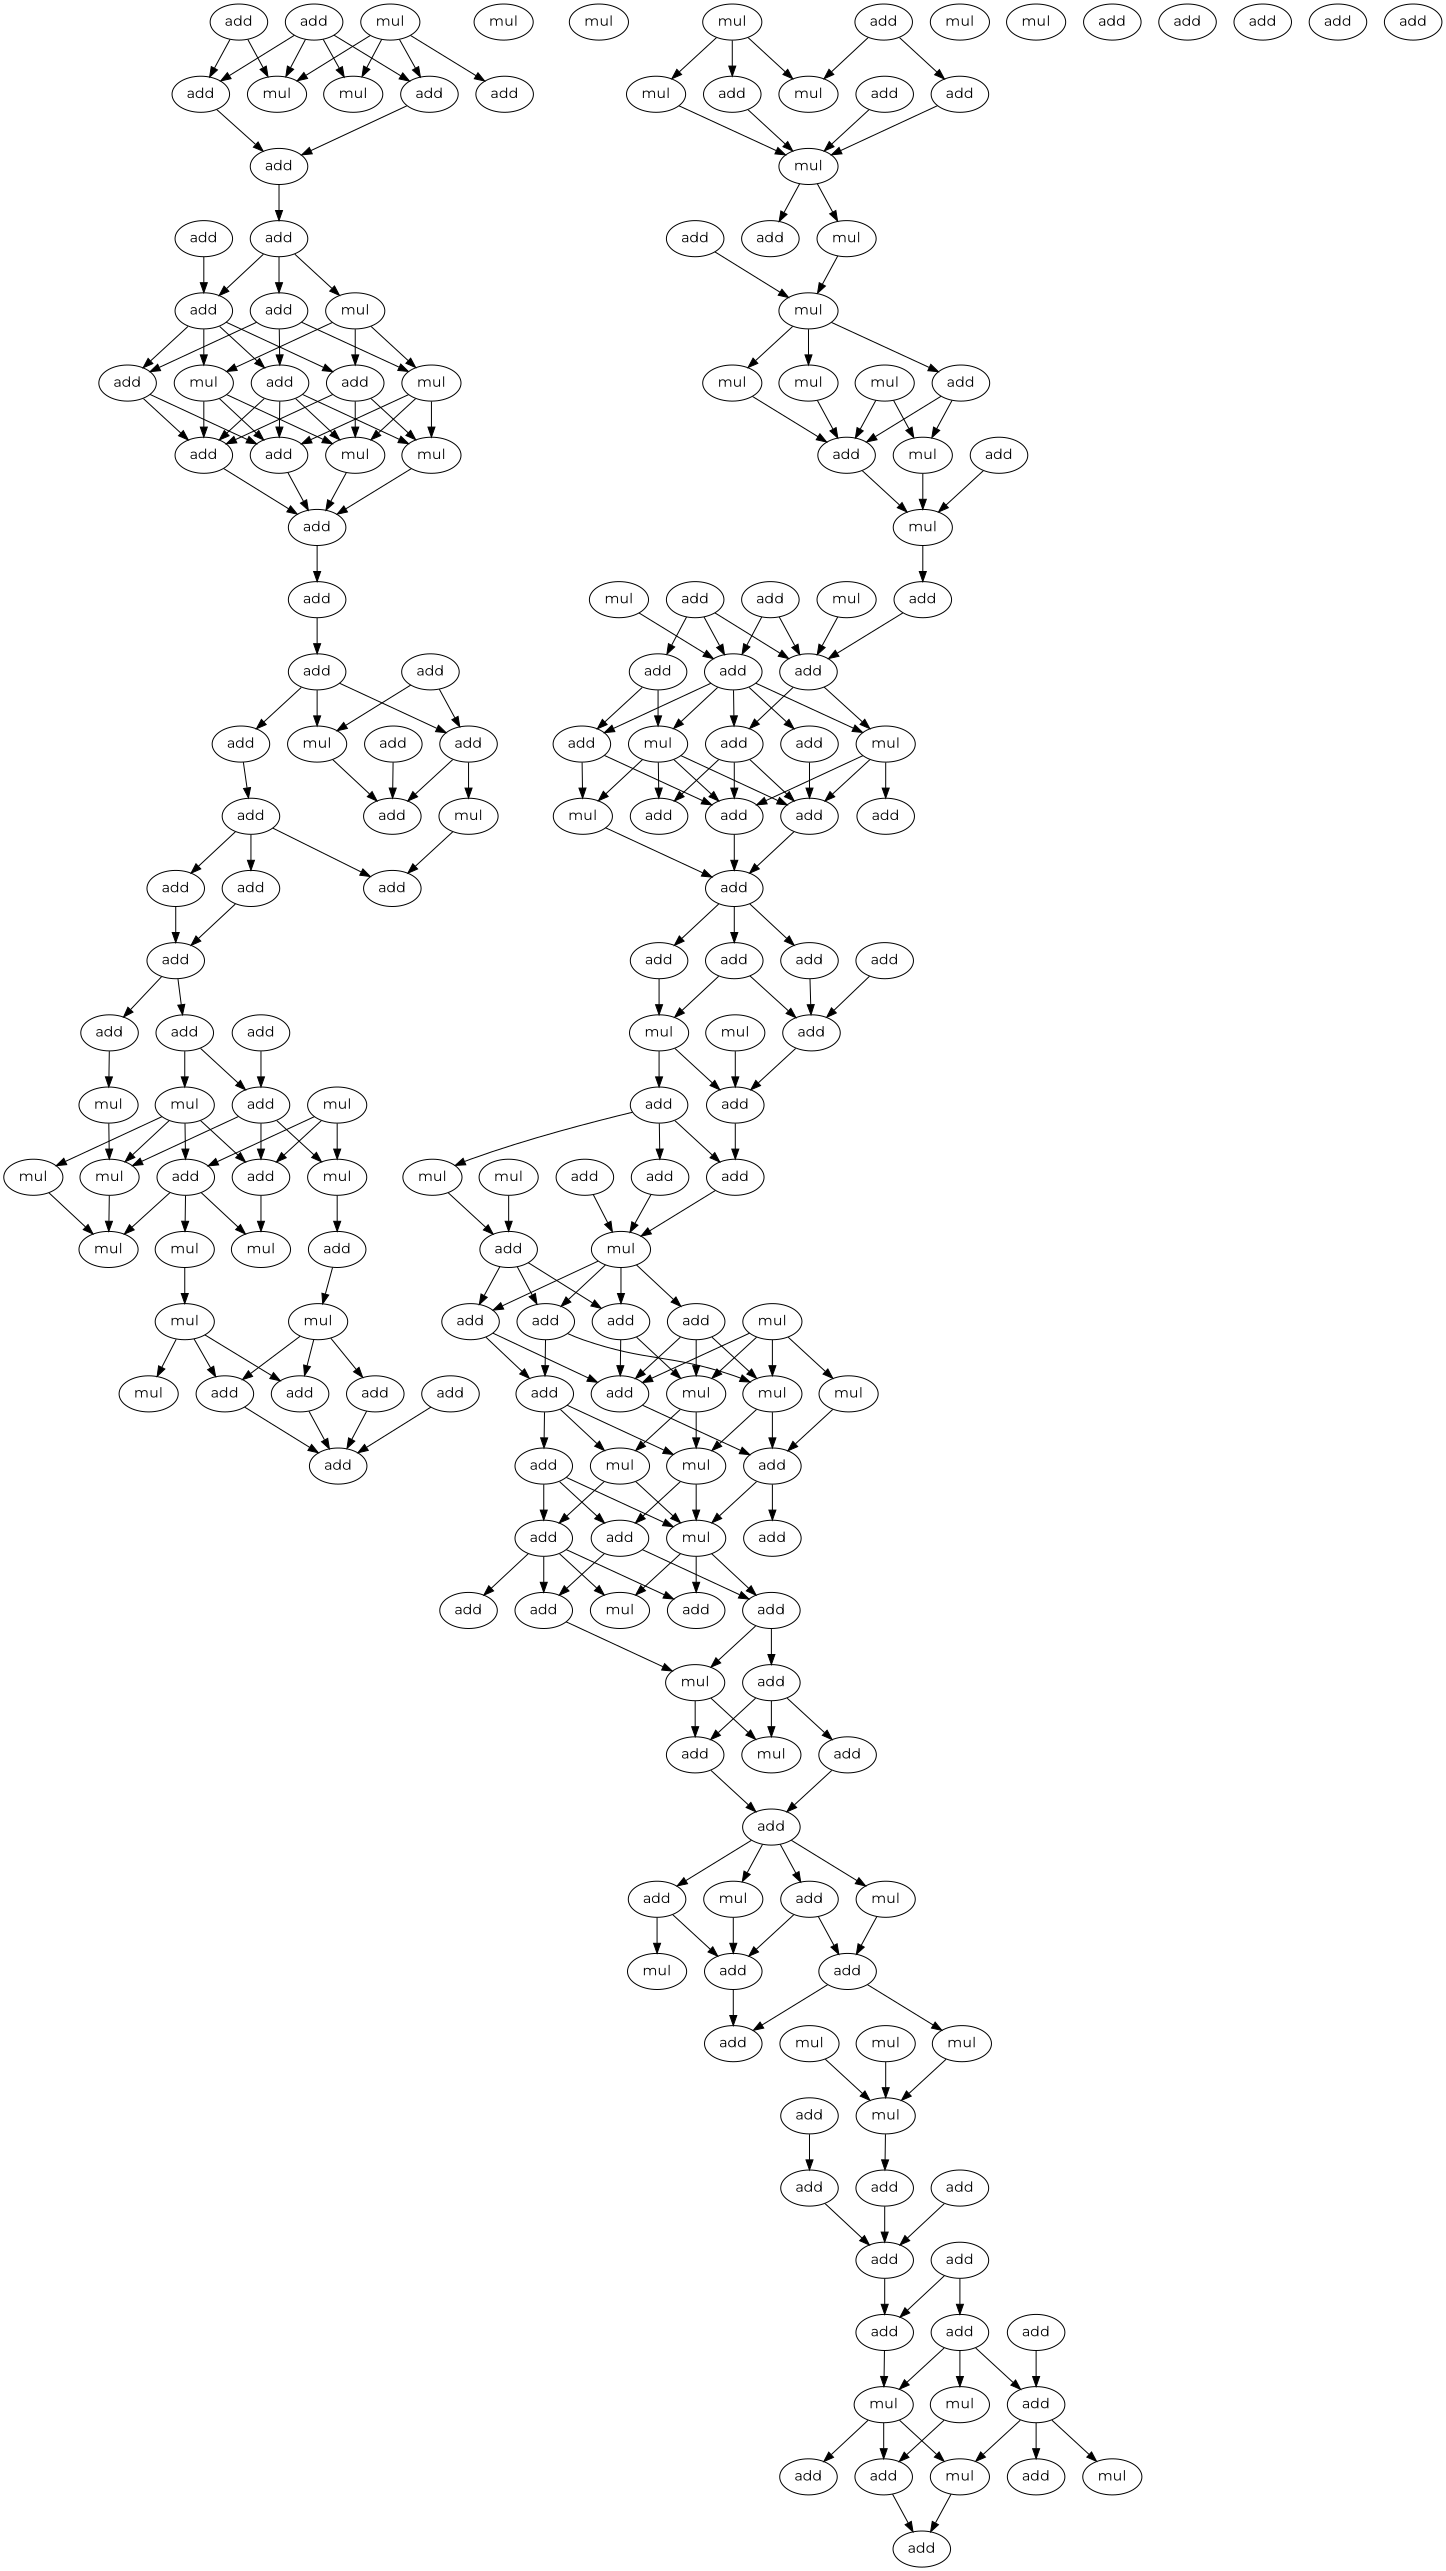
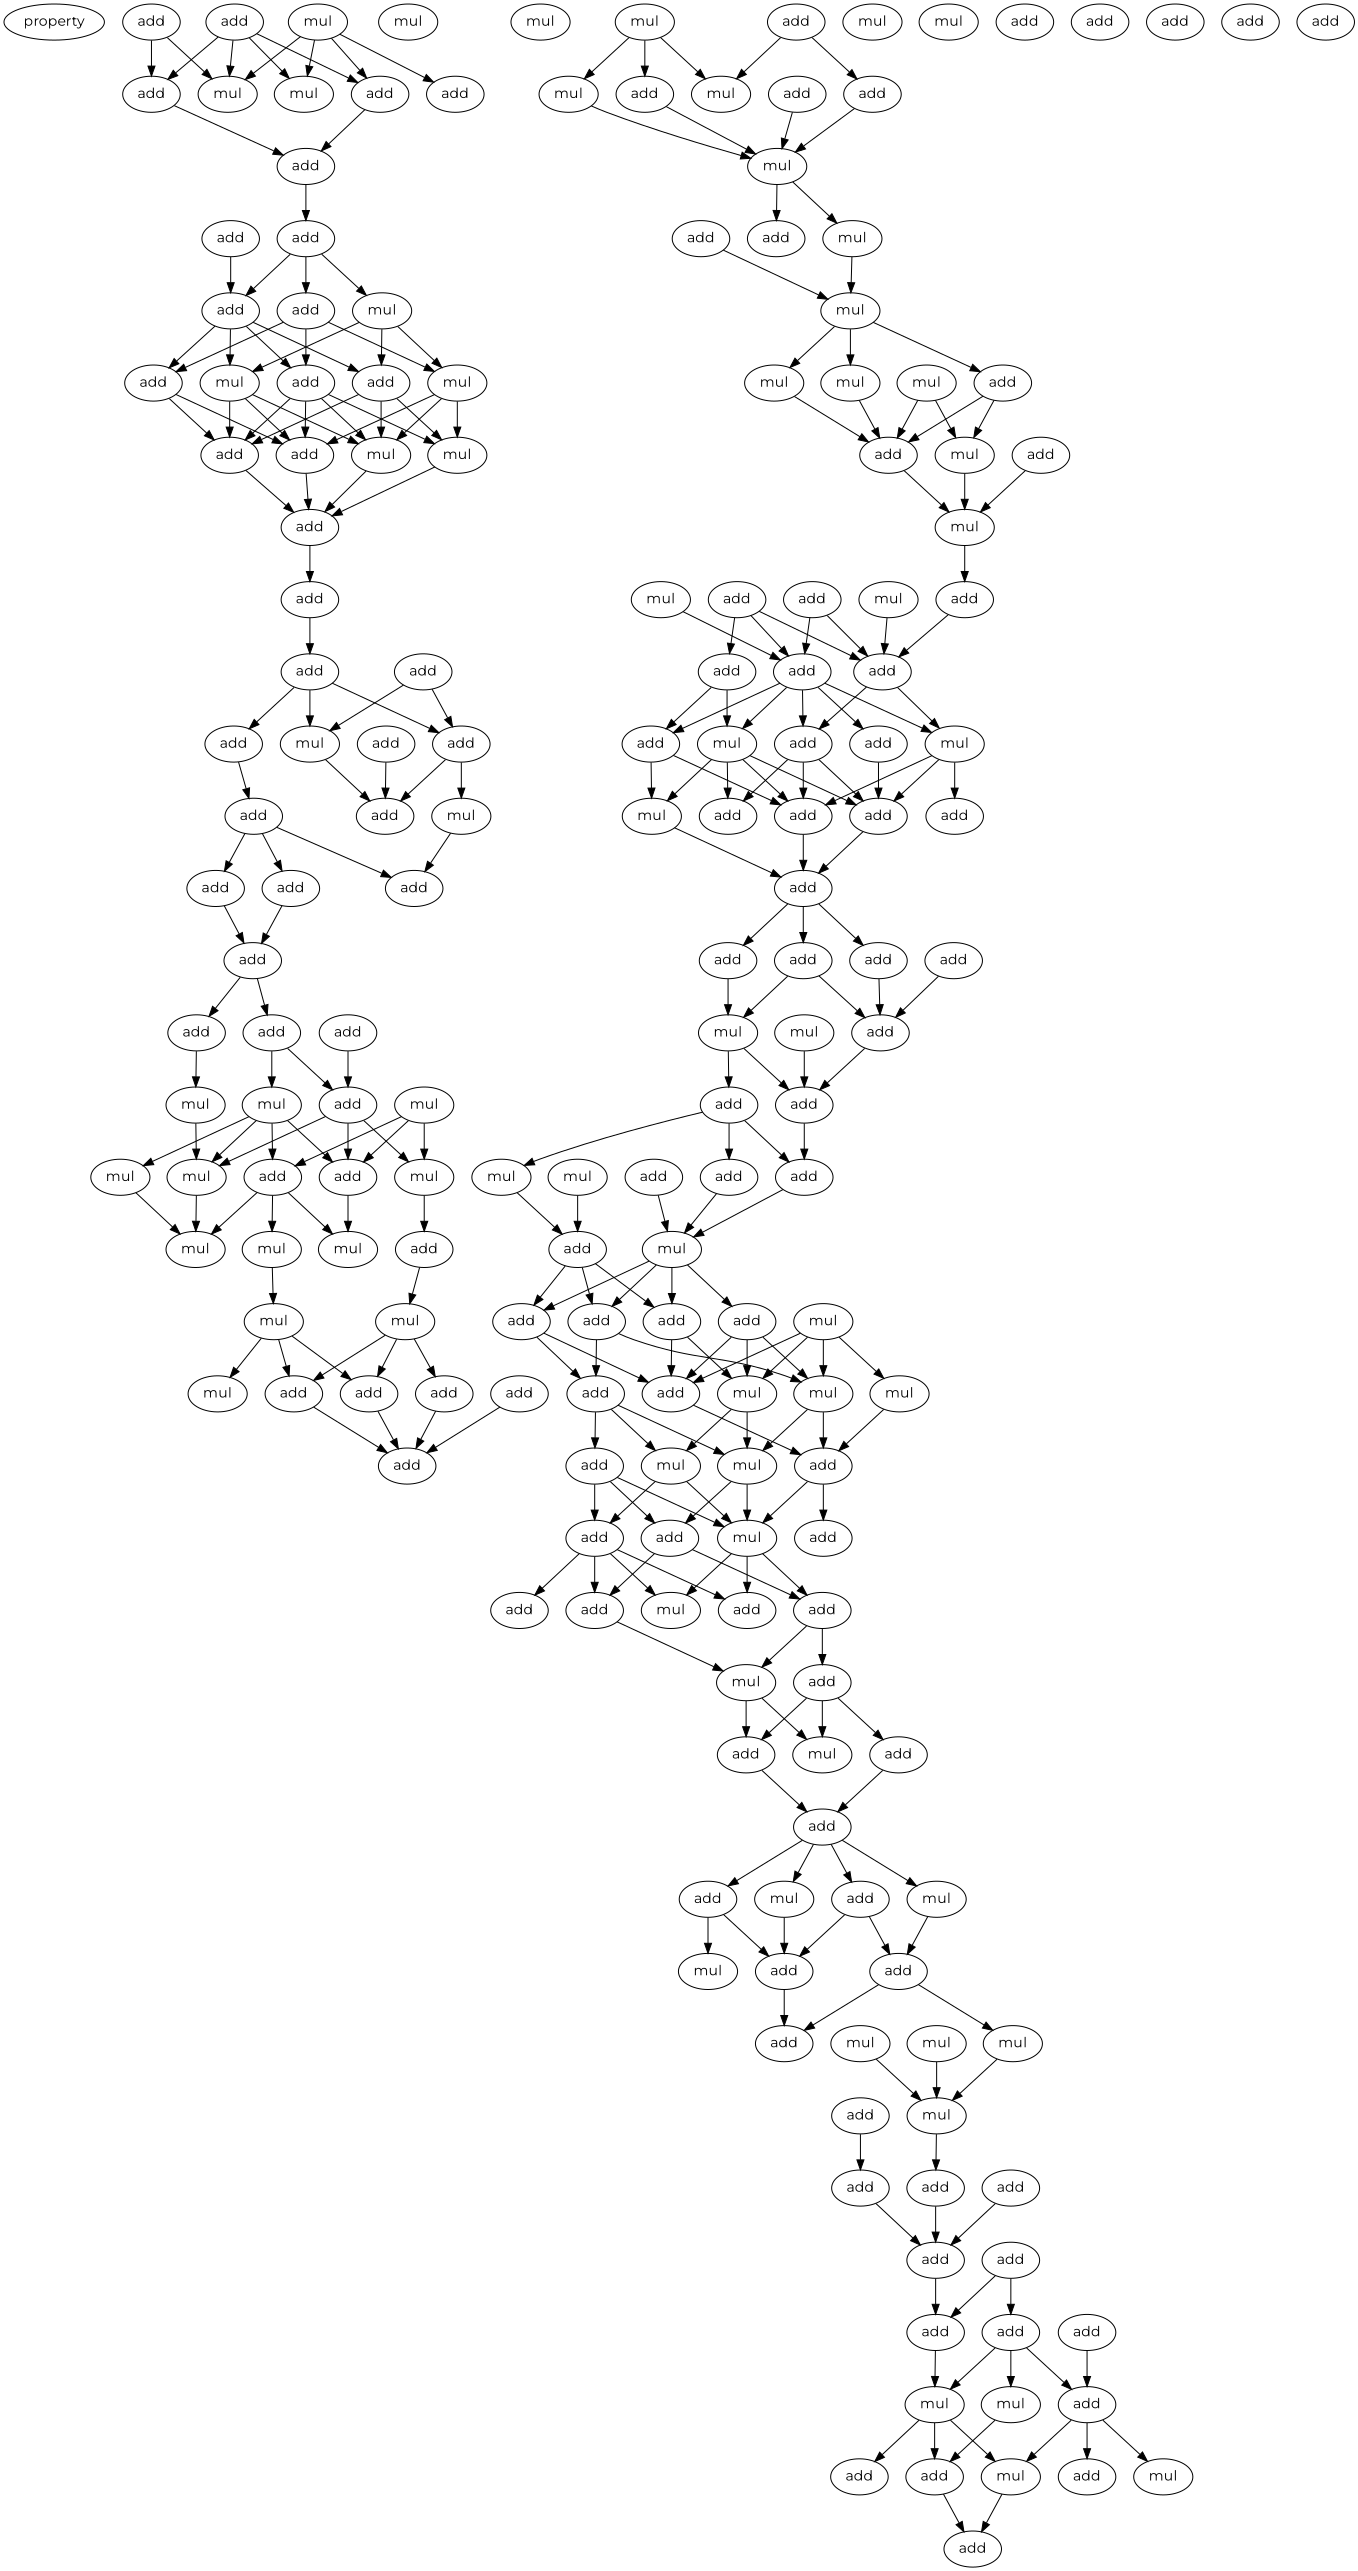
  digraph {
    fontname=Montserrat
    node [fontcolor=black fontname=Montserrat]
    edge [fontname=Montserrat]
+   property [lf=1.5 mul=2]
    n2 [label=mul]
    n3 [label=add]
    n4 [label=mul]
    n5 [label=mul]
    n6 [label=add]
    n7 [label=add]
    n8 [label=add]
    n9 [label=add]
    n10 [label=add]
    n11 [label=add]
    n12 [label=add]
    n13 [label=add]
    n14 [label=mul]
    n15 [label=add]
    n16 [label=add]
    n17 [label=mul]
    n18 [label=mul]
    n19 [label=add]
    n20 [label=add]
    n21 [label=mul]
    n22 [label=mul]
    n23 [label=add]
    n24 [label=add]
    n25 [label=add]
    n26 [label=add]
    n27 [label=add]
    n28 [label=add]
    n29 [label=add]
    n30 [label=mul]
    n31 [label=add]
    n32 [label=add]
    n33 [label=add]
    n34 [label=mul]
    n35 [label=add]
    n36 [label=add]
    n37 [label=add]
    n38 [label=add]
    n39 [label=add]
    n40 [label=mul]
    n41 [label=add]
    n42 [label=add]
    n43 [label=mul]
    n44 [label=add]
    n45 [label=add]
    n46 [label=mul]
    n47 [label=mul]
    n48 [label=mul]
    n49 [label=mul]
    n50 [label=add]
    n51 [label=add]
    n52 [label=mul]
    n53 [label=mul]
    n54 [label=add]
    n55 [label=mul]
    n56 [label=mul]
    n57 [label=mul]
    n58 [label=mul]
    n59 [label=add]
    n60 [label=add]
    n61 [label=add]
    n62 [label=mul]
    n63 [label=add]
    n64 [label=add]
    n65 [label=mul]
    n66 [label=add]
    n67 [label=mul]
    n68 [label=add]
    n69 [label=mul]
    n70 [label=add]
    n71 [label=mul]
    n72 [label=mul]
    n73 [label=add]
    n74 [label=add]
    n75 [label=mul]
    n76 [label=mul]
    n77 [label=mul]
    n78 [label=add]
    n79 [label=mul]
    n80 [label=mul]
    n81 [label=mul]
    n82 [label=add]
    n83 [label=add]
    n84 [label=mul]
    n85 [label=mul]
    n86 [label=mul]
    n87 [label=add]
    n88 [label=add]
    n89 [label=mul]
    n90 [label=add]
    n91 [label=mul]
    n92 [label=add]
    n93 [label=add]
    n94 [label=add]
    n95 [label=add]
    n96 [label=mul]
    n97 [label=add]
    n98 [label=add]
    n99 [label=mul]
    n100 [label=add]
    n101 [label=add]
    n102 [label=mul]
    n103 [label=add]
    n104 [label=add]
    n105 [label=add]
    n106 [label=add]
    n107 [label=add]
    n108 [label=add]
    n109 [label=add]
    n110 [label=mul]
    n111 [label=add]
    n112 [label=add]
    n113 [label=add]
    n114 [label=add]
    n115 [label=add]
    n116 [label=mul]
    n117 [label=add]
    n118 [label=mul]
    n119 [label=add]
    n120 [label=add]
    n121 [label=add]
    n122 [label=mul]
    n123 [label=mul]
    n124 [label=add]
    n125 [label=add]
    n126 [label=add]
    n127 [label=add]
    n128 [label=mul]
    n129 [label=add]
    n130 [label=add]
    n131 [label=mul]
    n132 [label=mul]
    n133 [label=mul]
    n134 [label=add]
    n135 [label=mul]
    n136 [label=mul]
    n137 [label=add]
    n138 [label=add]
    n139 [label=mul]
    n140 [label=add]
    n141 [label=add]
    n142 [label=add]
    n143 [label=add]
    n144 [label=add]
    n145 [label=add]
    n146 [label=mul]
    n147 [label=mul]
    n148 [label=add]
    n149 [label=add]
    n150 [label=mul]
    n151 [label=add]
    n152 [label=add]
    n153 [label=add]
    n154 [label=mul]
    n155 [label=add]
    n156 [label=add]
    n157 [label=mul]
    n158 [label=add]
    n159 [label=mul]
    n160 [label=add]
    n161 [label=add]
    n162 [label=mul]
    n163 [label=mul]
    n164 [label=mul]
    n165 [label=mul]
    n166 [label=add]
    n167 [label=add]
    n168 [label=add]
    n169 [label=add]
    n170 [label=add]
    n171 [label=add]
    n172 [label=add]
    n173 [label=add]
    n174 [label=add]
    n175 [label=add]
    n176 [label=mul]
    n177 [label=add]
    n178 [label=add]
    n179 [label=mul]
    n180 [label=mul]
    n181 [label=add]
    n182 [label=mul]
    n183 [label=add]
    n184 [label=add]
    n185 [label=add]
    n186 [label=add]
    n2 -> n3
    n2 -> n4
    n2 -> n5
    n2 -> n6
    n3 -> n10
    n7 -> n4
    n7 -> n8
    n8 -> n10
    n9 -> n3
    n9 -> n4
    n9 -> n5
    n9 -> n8
    n10 -> n11
    n11 -> n13
    n11 -> n14
    n11 -> n15
    n12 -> n13
    n13 -> n16
    n13 -> n18
    n13 -> n19
    n13 -> n20
    n14 -> n16
    n14 -> n17
    n14 -> n18
    n15 -> n17
    n15 -> n19
    n15 -> n20
    n16 -> n21
    n16 -> n22
    n16 -> n23
    n17 -> n21
    n17 -> n22
    n17 -> n24
    n18 -> n21
    n18 -> n23
    n18 -> n24
    n19 -> n23
    n19 -> n24
    n20 -> n21
    n20 -> n22
    n20 -> n23
    n20 -> n24
    n21 -> n25
    n22 -> n25
    n23 -> n25
    n24 -> n25
    n25 -> n26
    n26 -> n27
    n27 -> n28
    n27 -> n29
    n27 -> n30
    n28 -> n32
    n29 -> n33
    n29 -> n34
    n30 -> n33
    n31 -> n29
    n31 -> n30
    n32 -> n36
    n32 -> n37
    n32 -> n38
    n34 -> n36
    n35 -> n33
    n37 -> n39
    n38 -> n39
    n39 -> n41
    n39 -> n42
    n41 -> n43
    n41 -> n44
    n42 -> n46
    n43 -> n47
    n43 -> n50
    n43 -> n51
    n43 -> n52
    n44 -> n47
    n44 -> n49
    n44 -> n50
    n45 -> n44
    n46 -> n47
    n47 -> n53
    n48 -> n49
    n48 -> n50
    n48 -> n51
    n49 -> n54
    n50 -> n55
    n51 -> n53
    n51 -> n55
    n51 -> n56
    n52 -> n53
    n54 -> n57
    n56 -> n58
    n57 -> n59
    n57 -> n60
    n57 -> n61
    n58 -> n59
    n58 -> n61
    n58 -> n62
    n59 -> n63
    n60 -> n63
    n61 -> n63
    n64 -> n63
    n66 -> n67
    n66 -> n68
    n68 -> n72
    n69 -> n67
    n69 -> n70
    n69 -> n71
    n70 -> n72
    n71 -> n72
    n72 -> n74
    n72 -> n75
    n73 -> n72
    n75 -> n79
    n78 -> n79
    n79 -> n80
    n79 -> n81
    n79 -> n82
    n80 -> n83
    n81 -> n83
    n82 -> n83
    n82 -> n84
    n83 -> n86
    n84 -> n86
    n85 -> n83
    n85 -> n84
    n86 -> n88
    n87 -> n86
    n88 -> n90
    n89 -> n90
    n90 -> n98
    n90 -> n99
    n91 -> n92
    n92 -> n96
    n92 -> n97
    n92 -> n98
    n92 -> n99
    n92 -> n100
    n93 -> n90
    n93 -> n92
    n93 -> n94
    n94 -> n96
    n94 -> n97
    n95 -> n90
    n95 -> n92
    n96 -> n101
    n96 -> n102
    n96 -> n103
    n96 -> n104
    n97 -> n101
    n97 -> n102
    n98 -> n101
    n98 -> n103
    n98 -> n104
    n99 -> n101
    n99 -> n104
    n99 -> n105
    n100 -> n104
    n101 -> n106
    n102 -> n106
    n104 -> n106
    n106 -> n107
    n106 -> n108
    n106 -> n109
    n107 -> n110
    n108 -> n110
    n108 -> n111
    n109 -> n111
    n110 -> n114
    n110 -> n115
    n111 -> n114
    n112 -> n111
    n114 -> n117
    n115 -> n117
    n115 -> n118
    n115 -> n119
    n116 -> n114
    n117 -> n122
    n118 -> n120
    n119 -> n122
    n120 -> n124
    n120 -> n125
    n120 -> n127
    n121 -> n122
    n122 -> n124
    n122 -> n125
    n122 -> n126
    n122 -> n127
    n123 -> n120
    n124 -> n128
    n124 -> n129
    n125 -> n130
    n125 -> n131
    n126 -> n128
    n126 -> n129
    n126 -> n131
    n127 -> n129
    n127 -> n130
    n128 -> n135
    n128 -> n136
    n129 -> n134
    n130 -> n135
    n130 -> n136
    n130 -> n137
    n131 -> n134
    n131 -> n136
    n132 -> n128
    n132 -> n129
    n132 -> n131
    n132 -> n133
    n133 -> n134
    n134 -> n139
    n134 -> n140
    n135 -> n138
    n135 -> n139
    n136 -> n139
    n136 -> n141
    n137 -> n138
    n137 -> n139
    n137 -> n141
    n138 -> n142
    n138 -> n144
    n138 -> n145
    n138 -> n146
    n139 -> n143
    n139 -> n145
    n139 -> n146
    n141 -> n142
    n141 -> n143
    n142 -> n147
    n143 -> n147
    n143 -> n148
    n147 -> n149
    n147 -> n150
    n148 -> n149
    n148 -> n150
    n148 -> n151
    n149 -> n153
    n151 -> n153
    n153 -> n154
    n153 -> n155
    n153 -> n156
    n153 -> n157
    n154 -> n158
    n155 -> n158
    n155 -> n159
    n156 -> n158
    n156 -> n160
    n157 -> n160
    n158 -> n161
    n160 -> n161
    n160 -> n162
    n162 -> n163
    n163 -> n168
    n164 -> n163
    n165 -> n163
    n166 -> n167
    n167 -> n169
    n168 -> n169
    n169 -> n174
    n170 -> n169
    n173 -> n174
    n173 -> n175
    n174 -> n176
    n175 -> n176
    n175 -> n178
    n175 -> n179
    n176 -> n182
    n176 -> n183
    n176 -> n184
    n177 -> n178
    n178 -> n180
    n178 -> n181
    n178 -> n182
    n179 -> n183
    n182 -> n185
    n183 -> n185
  }
